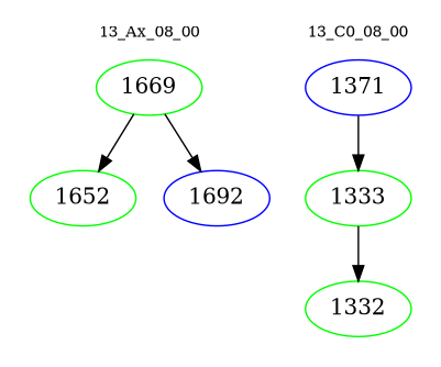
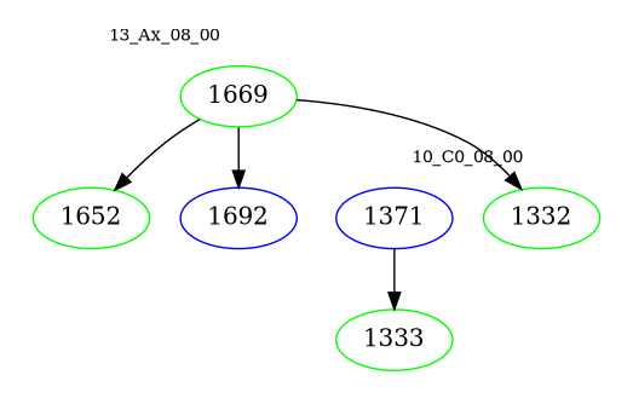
  digraph {
    node [color=green]
    edge [color=black]
    n1 [label=1669]
    n2 [label=1652]
    n3 [color=blue label=1692]
    n4 [label=1333]
    n5 [label=1332]
    n6 [color=blue label=1371]
    subgraph cluster_1 {
      color=white
      fontsize=10
      label="13_Ax_08_00"
      n1
      n2
      n3
    }
    subgraph cluster_2 {
      color=white
      fontsize=10
-     label="13_C0_08_00"
+     label="10_C0_08_00"
      n4
      n5
      n6
    }
    n1 -> n2
    n1 -> n3
-   n4 -> n5
+   n1 -> n5
    n6 -> n4
  }
